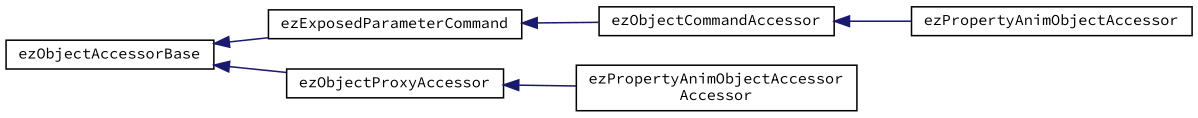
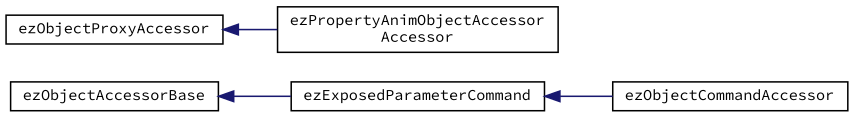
  digraph {
    fontname="Source Code Pro"
    rankdir=LR
    node [color=black fillcolor=white fontname="Source Code Pro" fontsize=10 shape=record style=filled]
    edge [color=midnightblue dir=back fontname="Source Code Pro" fontsize=10 labelfontname=Helvetica labelfontsize=10 style=solid]
    n1 [height=0.2 label=ezObjectAccessorBase width=0.4]
    n2 [height=0.2 label=ezExposedParameterCommand width=0.4]
    n3 [height=0.2 label=ezObjectProxyAccessor width=0.4]
    n4 [height=0.2 label=ezObjectCommandAccessor width=0.4]
    n5 [height=0.2 label="ezPropertyAnimObjectAccessor\lAccessor" width=0.4]
-   n6 [height=0.2 label=ezPropertyAnimObjectAccessor width=0.4]
    n1 -> n2
-   n1 -> n3
    n2 -> n4
    n3 -> n5
-   n4 -> n6
  }
